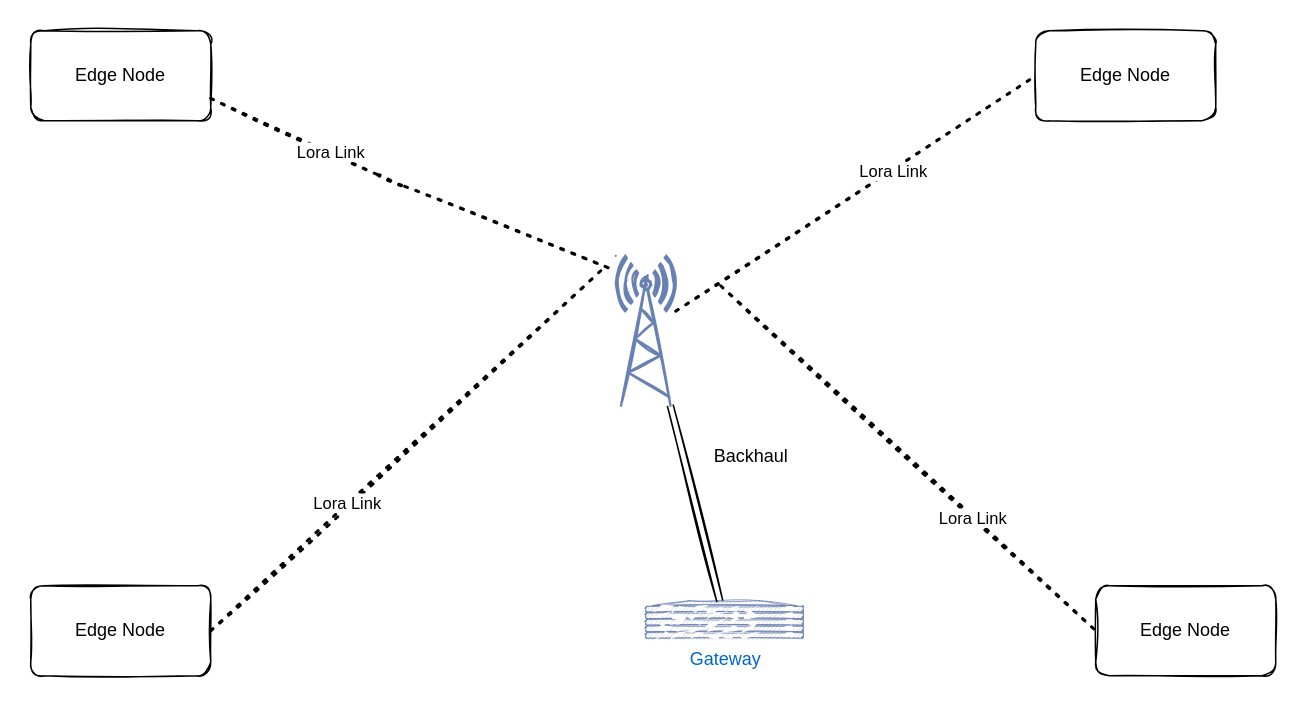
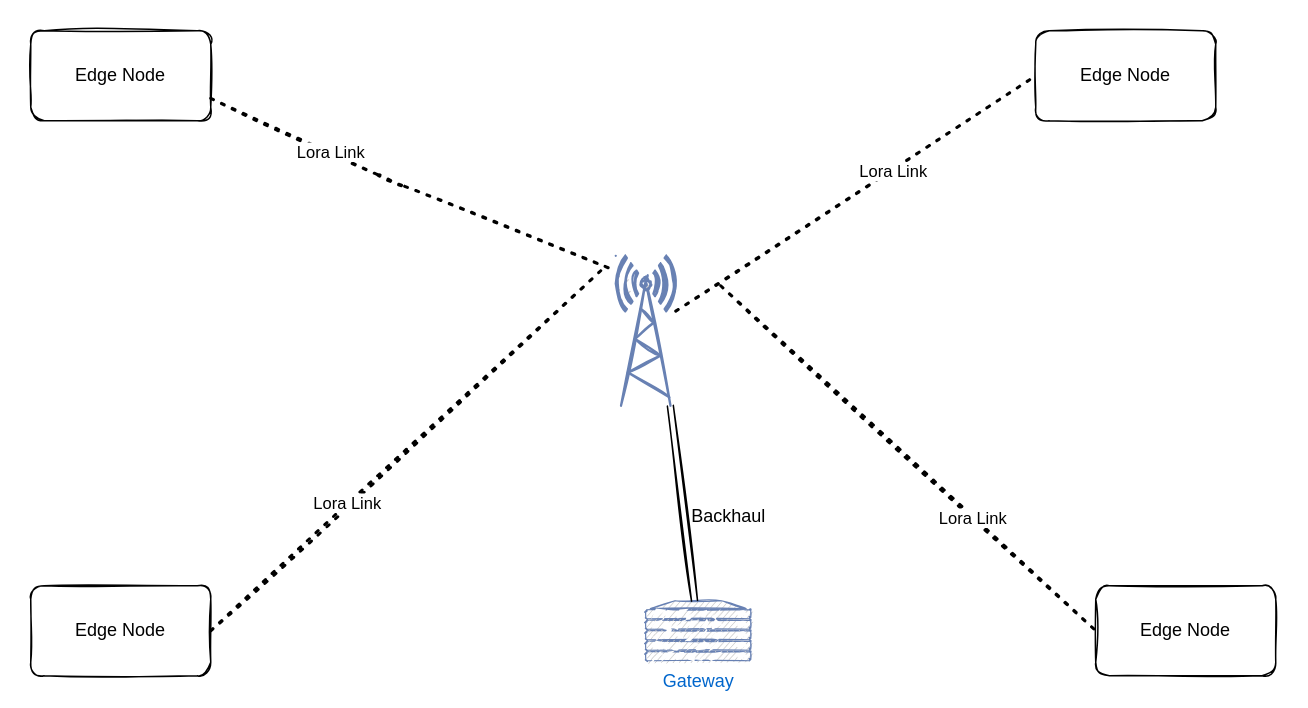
  <mxCell id="0" />
  <mxCell id="1" parent="0" />
  <mxCell id="2" value="Edge Node" style="rounded=1;whiteSpace=wrap;html=1;sketch=1;" parent="1" vertex="1"><mxGeometry x="20" y="20" width="120" height="60" as="geometry" /></mxCell>
  <mxCell id="3" value="" style="endArrow=none;dashed=1;html=1;dashPattern=1 3;strokeWidth=2;rounded=1;exitX=1;exitY=0.75;exitDx=0;exitDy=0;entryX=0;entryY=0.1;entryDx=0;entryDy=0;entryPerimeter=0;sketch=1;" parent="1" source="2" target="9" edge="1"><mxGeometry width="50" height="50" relative="1" as="geometry"><mxPoint x="410" y="250" as="sourcePoint" /><mxPoint x="310" y="130" as="targetPoint" /><Array as="points"><mxPoint x="260" y="120" /></Array></mxGeometry></mxCell>
  <mxCell id="4" value="Lora Link" style="edgeLabel;html=1;align=center;verticalAlign=middle;resizable=0;points=[];rounded=1;sketch=1;" parent="3" vertex="1" connectable="0"><mxGeometry x="-0.275" y="10" relative="1" as="geometry"><mxPoint x="-21" as="offset" /></mxGeometry></mxCell>
  <mxCell id="5" value="Edge Node" style="rounded=1;whiteSpace=wrap;html=1;sketch=1;" parent="1" vertex="1"><mxGeometry x="20" y="390" width="120" height="60" as="geometry" /></mxCell>
  <mxCell id="6" value="" style="endArrow=none;dashed=1;html=1;dashPattern=1 3;strokeWidth=2;rounded=1;exitX=1;exitY=0.5;exitDx=0;exitDy=0;sketch=1;" parent="1" source="5" edge="1"><mxGeometry width="50" height="50" relative="1" as="geometry"><mxPoint x="420" y="530" as="sourcePoint" /><mxPoint x="400" y="180" as="targetPoint" /><Array as="points" /></mxGeometry></mxCell>
  <mxCell id="7" value="Edge Node" style="rounded=1;whiteSpace=wrap;html=1;sketch=1;" parent="1" vertex="1"><mxGeometry x="690" y="20" width="120" height="60" as="geometry" /></mxCell>
  <mxCell id="8" value="Edge Node" style="rounded=1;whiteSpace=wrap;html=1;sketch=1;" parent="1" vertex="1"><mxGeometry x="730" y="390" width="120" height="60" as="geometry" /></mxCell>
  <mxCell id="9" value="" style="fontColor=#0066CC;verticalAlign=top;verticalLabelPosition=bottom;labelPosition=center;align=center;html=1;outlineConnect=0;fillColor=#CCCCCC;strokeColor=#6881B3;gradientColor=none;gradientDirection=north;strokeWidth=2;shape=mxgraph.networks.radio_tower;rounded=1;sketch=1;" parent="1" vertex="1"><mxGeometry x="410" y="170" width="40" height="100" as="geometry" /></mxCell>
  <mxCell id="10" value="" style="endArrow=none;dashed=1;html=1;dashPattern=1 3;strokeWidth=2;rounded=1;entryX=0;entryY=0.5;entryDx=0;entryDy=0;sketch=1;" parent="1" source="9" target="7" edge="1"><mxGeometry width="50" height="50" relative="1" as="geometry"><mxPoint x="470" y="170" as="sourcePoint" /><mxPoint x="649" y="190" as="targetPoint" /><Array as="points" /></mxGeometry></mxCell>
  <mxCell id="11" value="" style="endArrow=none;dashed=1;html=1;dashPattern=1 3;strokeWidth=2;rounded=1;entryX=0;entryY=0.5;entryDx=0;entryDy=0;sketch=1;" parent="1" target="8" edge="1"><mxGeometry width="50" height="50" relative="1" as="geometry"><mxPoint x="480" y="190" as="sourcePoint" /><mxPoint x="710" y="300" as="targetPoint" /><Array as="points" /></mxGeometry></mxCell>
  <mxCell id="12" style="edgeStyle=orthogonalEdgeStyle;rounded=1;orthogonalLoop=1;jettySize=auto;html=1;exitX=0.5;exitY=1;exitDx=0;exitDy=0;exitPerimeter=0;sketch=1;" parent="1" source="9" target="9" edge="1"><mxGeometry relative="1" as="geometry" /></mxCell>
- <mxCell id="13" value="Gateway" style="fontColor=#0066CC;verticalAlign=top;verticalLabelPosition=bottom;labelPosition=center;align=center;html=1;outlineConnect=0;fillColor=#CCCCCC;strokeColor=#6881B3;gradientColor=none;gradientDirection=north;strokeWidth=2;shape=mxgraph.networks.server;rounded=1;sketch=1;" parent="1" vertex="1"><mxGeometry x="430" y="400" width="105" height="25" as="geometry" /></mxCell>
+ <mxCell id="13" value="Gateway" style="fontColor=#0066CC;verticalAlign=top;verticalLabelPosition=bottom;labelPosition=center;align=center;html=1;outlineConnect=0;fillColor=#CCCCCC;strokeColor=#6881B3;gradientColor=none;gradientDirection=north;strokeWidth=2;shape=mxgraph.networks.server;rounded=1;sketch=1;" parent="1" vertex="1"><mxGeometry x="430" y="400" width="70" height="40" as="geometry" /></mxCell>
  <mxCell id="14" value="" style="shape=link;html=1;rounded=1;exitX=0.91;exitY=1;exitDx=0;exitDy=0;exitPerimeter=0;sketch=1;" parent="1" source="9" target="13" edge="1"><mxGeometry width="100" relative="1" as="geometry"><mxPoint x="435" y="270" as="sourcePoint" /><mxPoint x="535" y="270" as="targetPoint" /></mxGeometry></mxCell>
  <mxCell id="15" value="Lora Link" style="edgeLabel;html=1;align=center;verticalAlign=middle;resizable=0;points=[];rounded=1;sketch=1;" parent="1" vertex="1" connectable="0"><mxGeometry x="230.527" y="334.075" as="geometry" /></mxCell>
  <mxCell id="16" value="Lora Link" style="edgeLabel;html=1;align=center;verticalAlign=middle;resizable=0;points=[];rounded=1;sketch=1;" parent="1" vertex="1" connectable="0"><mxGeometry x="647.527" y="344.075" as="geometry" /></mxCell>
  <mxCell id="17" value="Lora Link" style="edgeLabel;html=1;align=center;verticalAlign=middle;resizable=0;points=[];rounded=1;sketch=1;" parent="1" vertex="1" connectable="0"><mxGeometry x="594.527" y="113.075" as="geometry" /></mxCell>
- <mxCell id="18" value="Backhaul" style="text;html=1;align=center;verticalAlign=middle;resizable=0;points=[];autosize=1;strokeColor=none;fillColor=none;rounded=1;sketch=1;" parent="1" vertex="1"><mxGeometry x="465" y="294.07" width="70" height="20" as="geometry" /></mxCell>
+ <mxCell id="18" value="Backhaul" style="text;html=1;align=center;verticalAlign=middle;resizable=0;points=[];autosize=1;strokeColor=none;fillColor=none;rounded=1;sketch=1;" parent="1" vertex="1"><mxGeometry x="450" y="334.07" width="70" height="20" as="geometry" /></mxCell>
